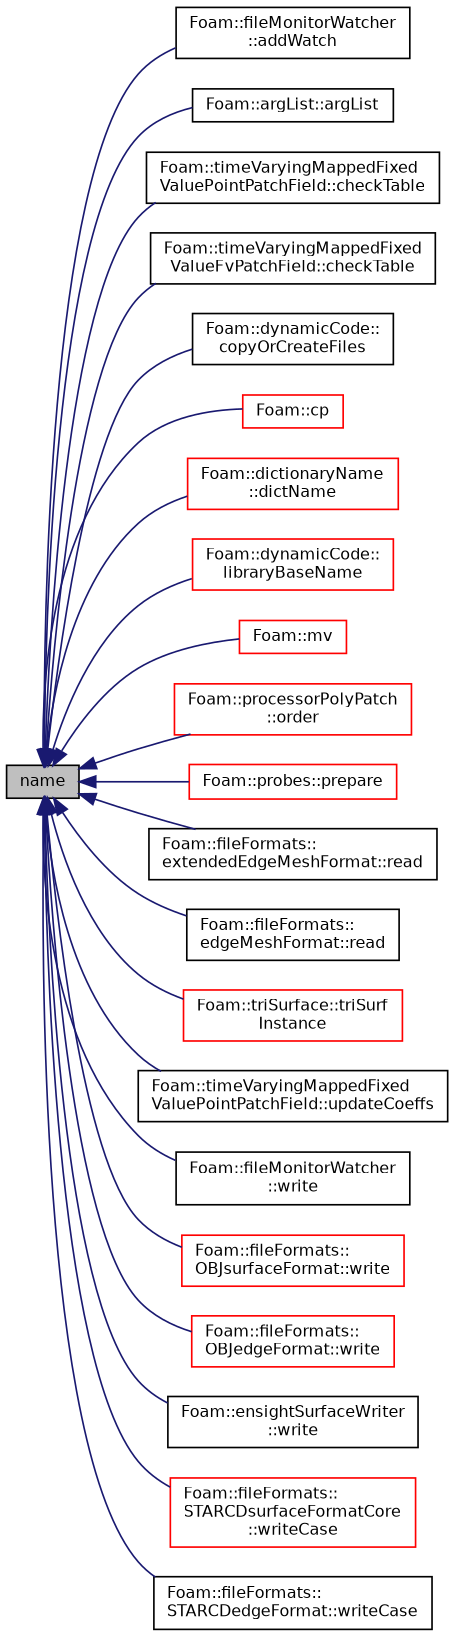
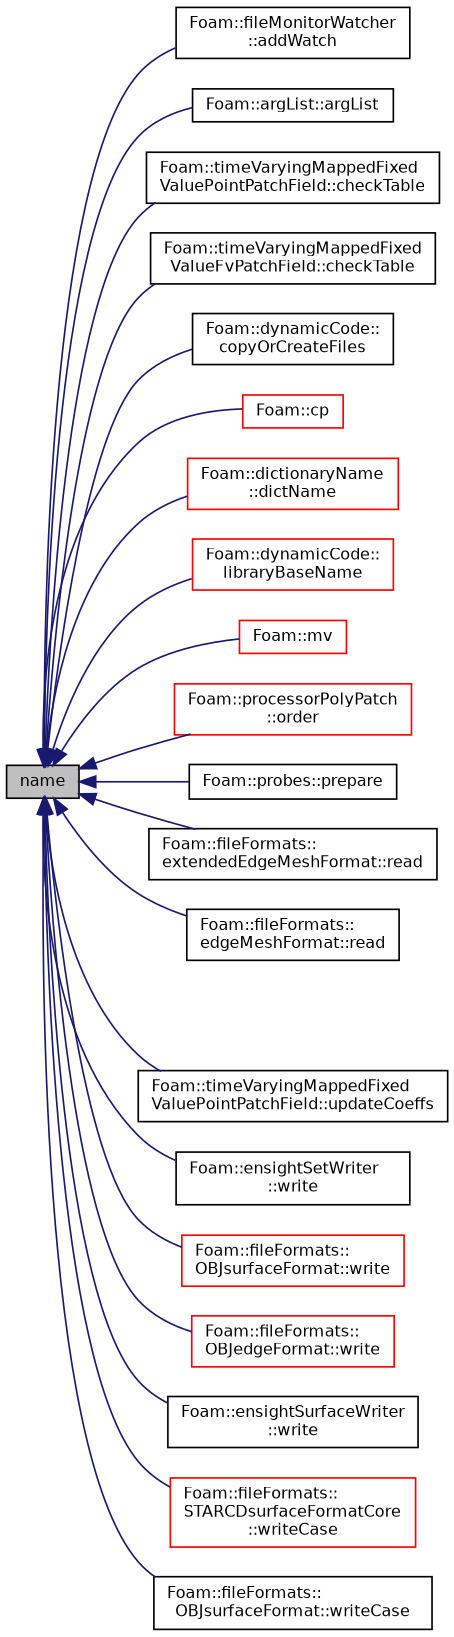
  digraph {
    rankdir=LR
    node [color=black fontname=Helvetica fontsize=10 shape=record]
    edge [color=midnightblue dir=back fontname=Helvetica fontsize=10 labelfontname=Helvetica labelfontsize=10 style=solid]
    n1 [fillcolor=grey75 fontcolor=black height=0.2 label=name style=filled width=0.4]
    n2 [height=0.2 label="Foam::fileMonitorWatcher\l::addWatch" width=0.4]
    n3 [height=0.2 label="Foam::argList::argList" width=0.4]
    n4 [height=0.2 label="Foam::timeVaryingMappedFixed\lValuePointPatchField::checkTable" width=0.4]
    n5 [height=0.2 label="Foam::timeVaryingMappedFixed\lValueFvPatchField::checkTable" width=0.4]
    n6 [height=0.2 label="Foam::dynamicCode::\lcopyOrCreateFiles" width=0.4]
    n7 [color=red height=0.2 label="Foam::cp" width=0.4]
    n8 [color=red height=0.2 label="Foam::dictionaryName\l::dictName" width=0.4]
    n9 [color=red height=0.2 label="Foam::dynamicCode::\llibraryBaseName" width=0.4]
    n10 [color=red height=0.2 label="Foam::mv" width=0.4]
    n11 [color=red height=0.2 label="Foam::processorPolyPatch\l::order" width=0.4]
-   n12 [color=red height=0.2 label="Foam::probes::prepare" width=0.4]
+   n12 [height=0.2 label="Foam::probes::prepare" width=0.4]
    n13 [height=0.2 label="Foam::fileFormats::\lextendedEdgeMeshFormat::read" width=0.4]
    n14 [height=0.2 label="Foam::fileFormats::\ledgeMeshFormat::read" width=0.4]
-   n15 [color=red height=0.2 label="Foam::triSurface::triSurf\lInstance" width=0.4]
    n16 [height=0.2 label="Foam::timeVaryingMappedFixed\lValuePointPatchField::updateCoeffs" width=0.4]
-   n17 [height=0.2 label="Foam::fileMonitorWatcher\l::write" width=0.4]
+   n17 [height=0.2 label="Foam::ensightSetWriter\l::write" width=0.4]
    n18 [color=red height=0.2 label="Foam::fileFormats::\lOBJsurfaceFormat::write" width=0.4]
    n19 [color=red height=0.2 label="Foam::fileFormats::\lOBJedgeFormat::write" width=0.4]
    n20 [height=0.2 label="Foam::ensightSurfaceWriter\l::write" width=0.4]
    n21 [color=red height=0.2 label="Foam::fileFormats::\lSTARCDsurfaceFormatCore\l::writeCase" width=0.4]
-   n22 [height=0.2 label="Foam::fileFormats::\lSTARCDedgeFormat::writeCase" width=0.4]
+   n22 [height=0.2 label="Foam::fileFormats::\lOBJsurfaceFormat::writeCase" width=0.4]
    n1 -> n2
    n1 -> n3
    n1 -> n4
    n1 -> n5
    n1 -> n6
    n1 -> n7
    n1 -> n8
    n1 -> n9
    n1 -> n10
    n1 -> n11
    n1 -> n12
    n1 -> n13
    n1 -> n14
-   n1 -> n15
    n1 -> n16
    n1 -> n17
    n1 -> n18
    n1 -> n19
    n1 -> n20
    n1 -> n21
    n1 -> n22
  }
